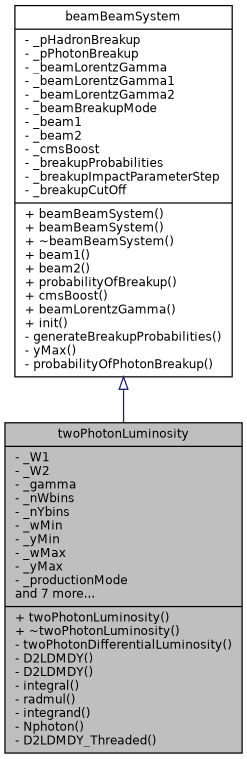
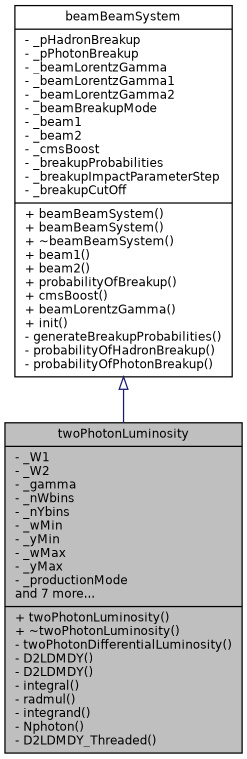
  digraph {
    node [color=black fontname=Helvetica fontsize=10 shape=record]
    n1 [fillcolor=grey75 fontcolor=black height=0.2 label="{twoPhotonLuminosity\n|- _W1\l- _W2\l- _gamma\l- _nWbins\l- _nYbins\l- _wMin\l- _yMin\l- _wMax\l- _yMax\l- _productionMode\land 7 more...\l|+ twoPhotonLuminosity()\l+ ~twoPhotonLuminosity()\l- twoPhotonDifferentialLuminosity()\l- D2LDMDY()\l- D2LDMDY()\l- integral()\l- radmul()\l- integrand()\l- Nphoton()\l- D2LDMDY_Threaded()\l}" style=filled width=0.4]
-   n2 [height=0.2 label="{beamBeamSystem\n|- _pHadronBreakup\l- _pPhotonBreakup\l- _beamLorentzGamma\l- _beamLorentzGamma1\l- _beamLorentzGamma2\l- _beamBreakupMode\l- _beam1\l- _beam2\l- _cmsBoost\l- _breakupProbabilities\l- _breakupImpactParameterStep\l- _breakupCutOff\l|+ beamBeamSystem()\l+ beamBeamSystem()\l+ ~beamBeamSystem()\l+ beam1()\l+ beam2()\l+ probabilityOfBreakup()\l+ cmsBoost()\l+ beamLorentzGamma()\l+ init()\l- generateBreakupProbabilities()\l- yMax()\l- probabilityOfPhotonBreakup()\l}" width=0.4]
+   n2 [height=0.2 label="{beamBeamSystem\n|- _pHadronBreakup\l- _pPhotonBreakup\l- _beamLorentzGamma\l- _beamLorentzGamma1\l- _beamLorentzGamma2\l- _beamBreakupMode\l- _beam1\l- _beam2\l- _cmsBoost\l- _breakupProbabilities\l- _breakupImpactParameterStep\l- _breakupCutOff\l|+ beamBeamSystem()\l+ beamBeamSystem()\l+ ~beamBeamSystem()\l+ beam1()\l+ beam2()\l+ probabilityOfBreakup()\l+ cmsBoost()\l+ beamLorentzGamma()\l+ init()\l- generateBreakupProbabilities()\l- probabilityOfHadronBreakup()\l- probabilityOfPhotonBreakup()\l}" width=0.4]
    n2 -> n1 [arrowtail=onormal color=midnightblue dir=back fontname=Helvetica fontsize=10 labelfontname=Helvetica labelfontsize=10 style=solid]
  }
